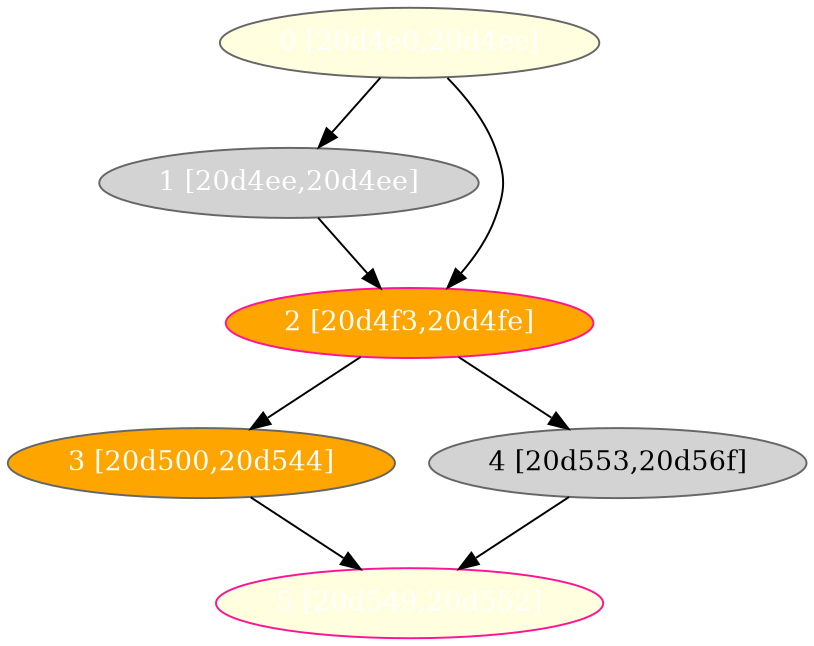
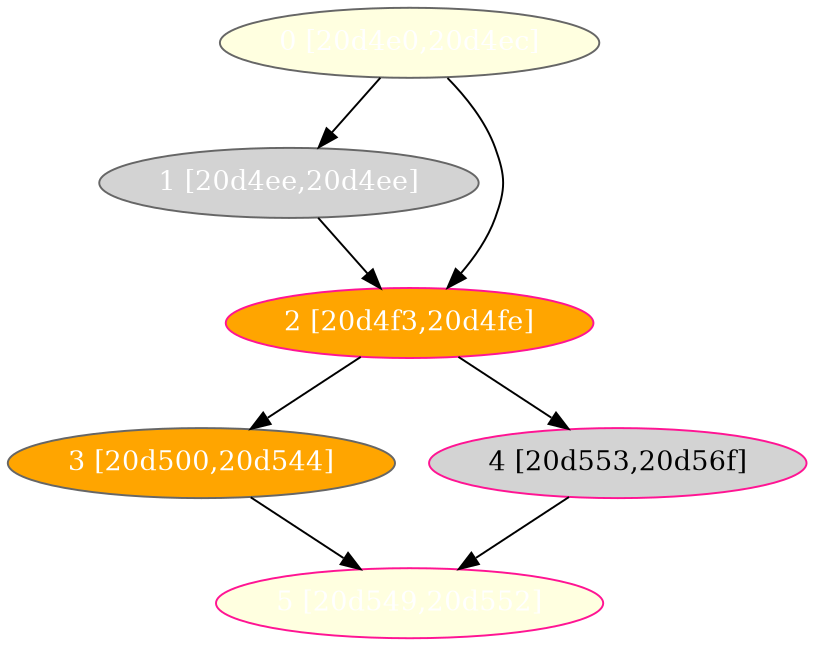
  digraph {
    node [fillcolor=lightyellow fontcolor="#ffffff" shape=oval style=filled color=gray40]
    n1 [label="0 [20d4e0,20d4ec]"]
    n2 [fillcolor=lightgrey label="1 [20d4ee,20d4ee]"]
    n3 [fillcolor=orange label="2 [20d4f3,20d4fe]" color=deeppink]
    n4 [fillcolor=orange label="3 [20d500,20d544]"]
-   n5 [fillcolor=lightgrey fontcolor="#000000" label="4 [20d553,20d56f]"]
+   n5 [fillcolor=lightgrey fontcolor="#000000" label="4 [20d553,20d56f]" color=deeppink]
    n6 [label="5 [20d549,20d552]" color=deeppink]
    n1 -> n2
    n1 -> n3
    n2 -> n3
    n3 -> n4
    n3 -> n5
    n4 -> n6
    n5 -> n6
  }
